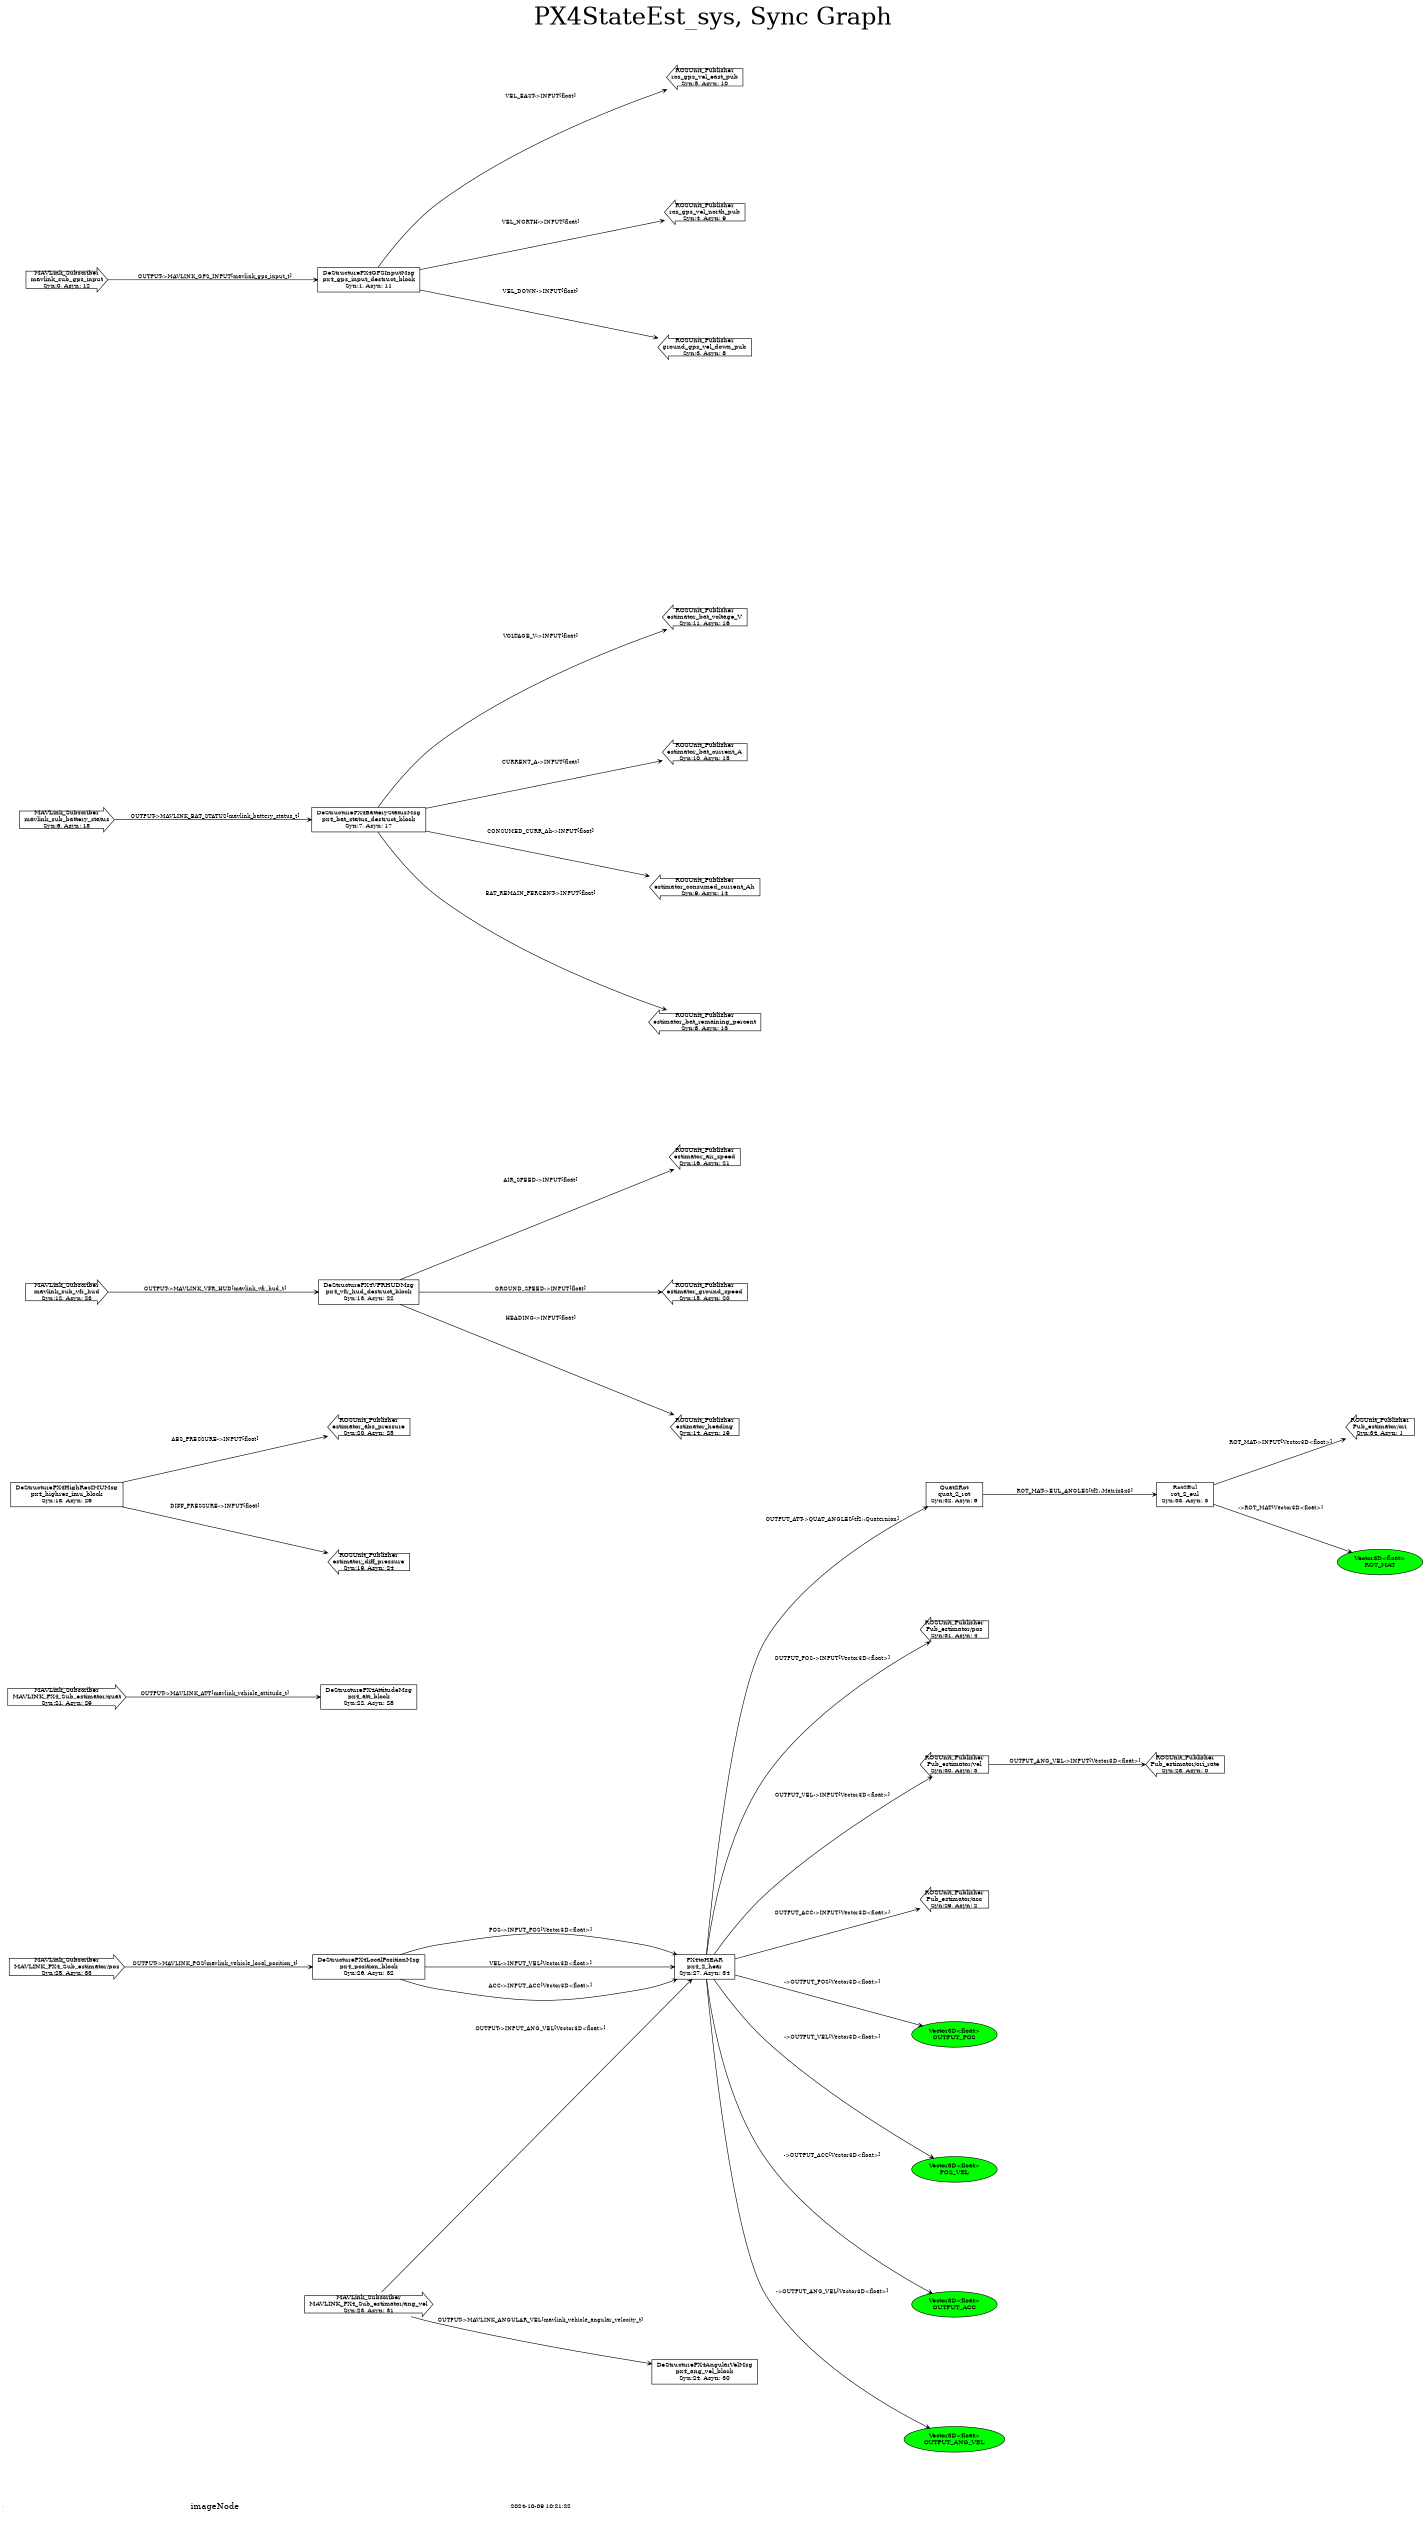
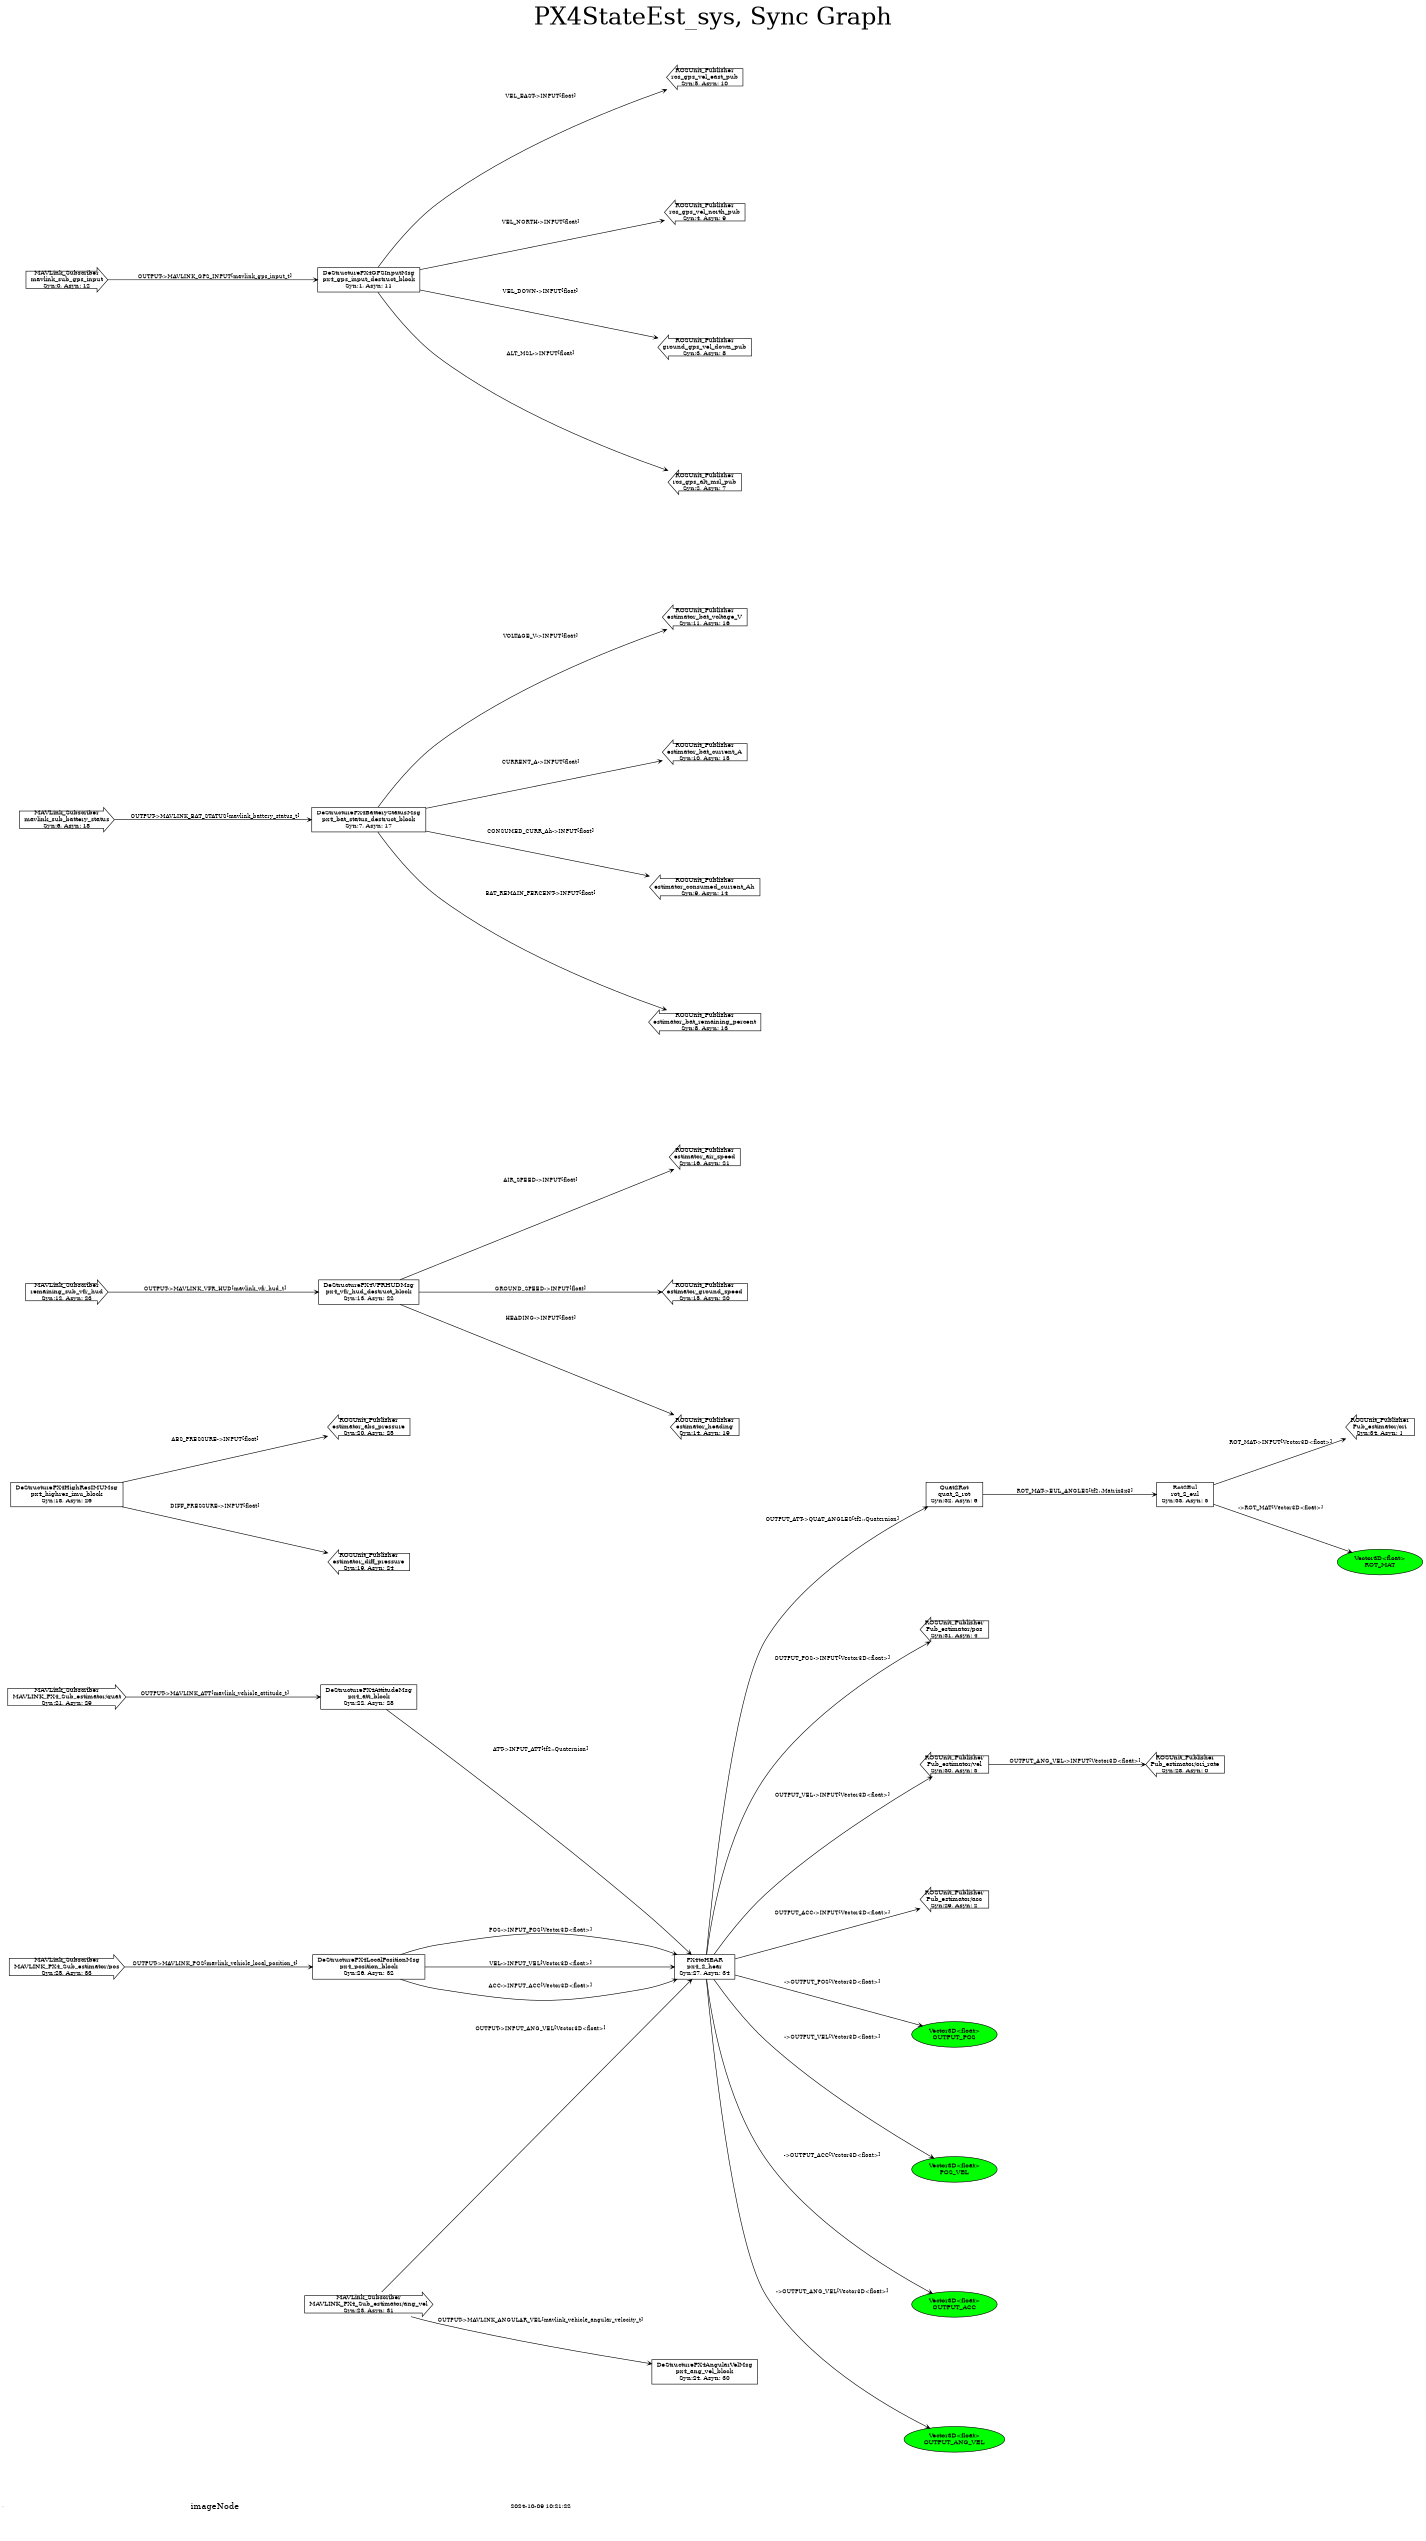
  digraph {
    fontsize=40
    label="PX4StateEst_sys, Sync Graph"
    labelloc=t
    nodesep=1.5
    rankdir=LR
    ranksep=0.15
    node [shape=larrow fontsize=10]
    edge [style=solid arrowhead=vee arrowsize=0.6 fontsize=9 weight=1.2]
    invisNode [height=0 shape=point width=0 fontsize=""]
    imageNode [fixedsize=true height=1.0 shape=none width=1.0 fontsize=""]
    n3 [height=0 label="2024-10-09 10:21:22" shape=plaintext width=0]
    n4 [height=0 label="MAVLink_Subscriber\nMAVLINK_PX4_Sub_estimator/pos\nSyn:25, Asyn: 33" shape=rarrow width=0]
    n5 [height=0 label="DeStructurePX4LocalPositionMsg\npx4_position_block\nSyn:26, Asyn: 32" shape=box width=0]
    n6 [height=0 label="PX4toHEAR\npx4_2_hear\nSyn:27, Asyn: 34" shape=box width=0]
    n7 [height=0 label="Quat2Rot\nquat_2_rot\nSyn:32, Asyn: 6" shape=box width=0]
    n8 [height=0 label="ROSUnit_Publisher\nPub_estimator/pos\nSyn:31, Asyn: 4" width=0]
    n9 [height=0 label="ROSUnit_Publisher\nPub_estimator/vel\nSyn:30, Asyn: 3" width=0]
    n10 [height=0 label="ROSUnit_Publisher\nPub_estimator/acc\nSyn:29, Asyn: 2" width=0]
    n11 [fillcolor=green height=0 label="Vector3D<float>\nOUTPUT_POS" shape=ellipse style=filled width=0]
    n12 [fillcolor=green height=0 label="Vector3D<float>\nPOS_VEL" shape=ellipse style=filled width=0]
    n13 [fillcolor=green height=0 label="Vector3D<float>\nOUTPUT_ACC" shape=ellipse style=filled width=0]
    n14 [fillcolor=green height=0 label="Vector3D<float>\nOUTPUT_ANG_VEL" shape=ellipse style=filled width=0]
    n15 [height=0 label="Rot2Eul\nrot_2_eul\nSyn:33, Asyn: 5" shape=box width=0]
    n16 [height=0 label="ROSUnit_Publisher\nPub_estimator/ori_rate\nSyn:28, Asyn: 0" width=0]
    n17 [height=0 label="MAVLink_Subscriber\nMAVLINK_PX4_Sub_estimator/ang_vel\nSyn:23, Asyn: 31" shape=rarrow width=0]
    n18 [height=0 label="DeStructurePX4AngularVelMsg\npx4_ang_vel_block\nSyn:24, Asyn: 30" shape=box width=0]
    n19 [height=0 label="MAVLink_Subscriber\nMAVLINK_PX4_Sub_estimator/quat\nSyn:21, Asyn: 29" shape=rarrow width=0]
    n20 [height=0 label="DeStructurePX4AttitudeMsg\npx4_att_block\nSyn:22, Asyn: 28" shape=box width=0]
    n21 [height=0 label="DeStructurePX4HighResIMUMsg\npx4_highres_imu_block\nSyn:18, Asyn: 26" shape=box width=0]
    n22 [height=0 label="ROSUnit_Publisher\nestimator_abs_pressure\nSyn:20, Asyn: 25" width=0]
    n23 [height=0 label="ROSUnit_Publisher\nestimator_diff_pressure\nSyn:19, Asyn: 24" width=0]
-   n24 [height=0 label="MAVLink_Subscriber\nmavlink_sub_vfr_hud\nSyn:12, Asyn: 23" shape=rarrow width=0]
+   n24 [height=0 label="MAVLink_Subscriber\nremaining_sub_vfr_hud\nSyn:12, Asyn: 23" shape=rarrow width=0]
    n25 [height=0 label="DeStructurePX4VFRHUDMsg\npx4_vfr_hud_destruct_block\nSyn:13, Asyn: 22" shape=box width=0]
    n26 [height=0 label="ROSUnit_Publisher\nestimator_air_speed\nSyn:16, Asyn: 21" width=0]
    n27 [height=0 label="ROSUnit_Publisher\nestimator_ground_speed\nSyn:15, Asyn: 20" width=0]
    n28 [height=0 label="ROSUnit_Publisher\nestimator_heading\nSyn:14, Asyn: 19" width=0]
    n29 [height=0 label="MAVLink_Subscriber\nmavlink_sub_battery_status\nSyn:6, Asyn: 18" shape=rarrow width=0]
    n30 [height=0 label="DeStructurePX4BatteryStatusMsg\npx4_bat_status_destruct_block\nSyn:7, Asyn: 17" shape=box width=0]
    n31 [height=0 label="ROSUnit_Publisher\nestimator_bat_voltage_V\nSyn:11, Asyn: 16" width=0]
    n32 [height=0 label="ROSUnit_Publisher\nestimator_bat_current_A\nSyn:10, Asyn: 15" width=0]
    n33 [height=0 label="ROSUnit_Publisher\nestimator_consumed_current_Ah\nSyn:9, Asyn: 14" width=0]
    n34 [height=0 label="ROSUnit_Publisher\nestimator_bat_remaining_percent\nSyn:8, Asyn: 13" width=0]
    n35 [height=0 label="MAVLink_Subscriber\nmavlink_sub_gps_input\nSyn:0, Asyn: 12" shape=rarrow width=0]
    n36 [height=0 label="DeStructurePX4GPSInputMsg\npx4_gps_input_destruct_block\nSyn:1, Asyn: 11" shape=box width=0]
    n37 [height=0 label="ROSUnit_Publisher\nros_gps_vel_east_pub\nSyn:5, Asyn: 10" width=0]
    n38 [height=0 label="ROSUnit_Publisher\nros_gps_vel_north_pub\nSyn:4, Asyn: 9" width=0]
    n39 [height=0 label="ROSUnit_Publisher\nground_gps_vel_down_pub\nSyn:3, Asyn: 8" width=0]
+   n40 [height=0 label="ROSUnit_Publisher\nros_gps_alt_msl_pub\nSyn:2, Asyn: 7" width=0]
    n41 [height=0 label="ROSUnit_Publisher\nPub_estimator/ori\nSyn:34, Asyn: 1" width=0]
    n42 [fillcolor=green height=0 label="Vector3D<float>\nROT_MAT" shape=ellipse style=filled width=0]
    subgraph sub_1 {
      rank=source
      invisNode
    }
    subgraph cluster_2 {
      label=""
      style=invis
      imageNode
      n3
    }
    invisNode -> imageNode [style=invis arrowhead="" arrowsize="" fontsize="" weight=""]
    imageNode -> n3 [style=invis arrowhead="" arrowsize="" fontsize="" weight=""]
    n4 -> n5 [label="OUTPUT->MAVLINK_POS[mavlink_vehicle_local_position_t]"]
    n5 -> n6 [label="POS->INPUT_POS[Vector3D<float>]"]
    n5 -> n6 [label="VEL->INPUT_VEL[Vector3D<float>]"]
    n5 -> n6 [label="ACC->INPUT_ACC[Vector3D<float>]"]
    n6 -> n7 [label="OUTPUT_ATT->QUAT_ANGLES[tf2::Quaternion]"]
    n6 -> n8 [label="OUTPUT_POS->INPUT[Vector3D<float>]"]
    n6 -> n9 [label="OUTPUT_VEL->INPUT[Vector3D<float>]"]
    n6 -> n10 [label="OUTPUT_ACC->INPUT[Vector3D<float>]"]
    n6 -> n11 [label="->OUTPUT_POS[Vector3D<float>]"]
    n6 -> n12 [label="->OUTPUT_VEL[Vector3D<float>]"]
    n6 -> n13 [label="->OUTPUT_ACC[Vector3D<float>]"]
    n6 -> n14 [label="->OUTPUT_ANG_VEL[Vector3D<float>]"]
    n7 -> n15 [label="ROT_MAT->EUL_ANGLES[tf2::Matrix3x3]"]
    n9 -> n16 [label="OUTPUT_ANG_VEL->INPUT[Vector3D<float>]"]
    n15 -> n41 [label="ROT_MAT->INPUT[Vector3D<float>]"]
    n15 -> n42 [label="->ROT_MAT[Vector3D<float>]"]
    n17 -> n6 [label="OUTPUT->INPUT_ANG_VEL[Vector3D<float>]"]
    n17 -> n18 [label="OUTPUT->MAVLINK_ANGULAR_VEL[mavlink_vehicle_angular_velocity_t]"]
    n19 -> n20 [label="OUTPUT->MAVLINK_ATT[mavlink_vehicle_attitude_t]"]
+   n20 -> n6 [label="ATT->INPUT_ATT[tf2::Quaternion]"]
    n21 -> n22 [label="ABS_PRESSURE->INPUT[float]"]
    n21 -> n23 [label="DIFF_PRESSURE->INPUT[float]"]
    n24 -> n25 [label="OUTPUT->MAVLINK_VFR_HUD[mavlink_vfr_hud_t]"]
    n25 -> n26 [label="AIR_SPEED->INPUT[float]"]
    n25 -> n27 [label="GROUND_SPEED->INPUT[float]"]
    n25 -> n28 [label="HEADING->INPUT[float]"]
    n29 -> n30 [label="OUTPUT->MAVLINK_BAT_STATUS[mavlink_battery_status_t]"]
    n30 -> n31 [label="VOLTAGE_V->INPUT[float]"]
    n30 -> n32 [label="CURRENT_A->INPUT[float]"]
    n30 -> n33 [label="CONSUMED_CURR_Ah->INPUT[float]"]
    n30 -> n34 [label="BAT_REMAIN_PERCENT->INPUT[float]"]
    n35 -> n36 [label="OUTPUT->MAVLINK_GPS_INPUT[mavlink_gps_input_t]"]
    n36 -> n37 [label="VEL_EAST->INPUT[float]"]
    n36 -> n38 [label="VEL_NORTH->INPUT[float]"]
    n36 -> n39 [label="VEL_DOWN->INPUT[float]"]
+   n36 -> n40 [label="ALT_MSL->INPUT[float]"]
  }
